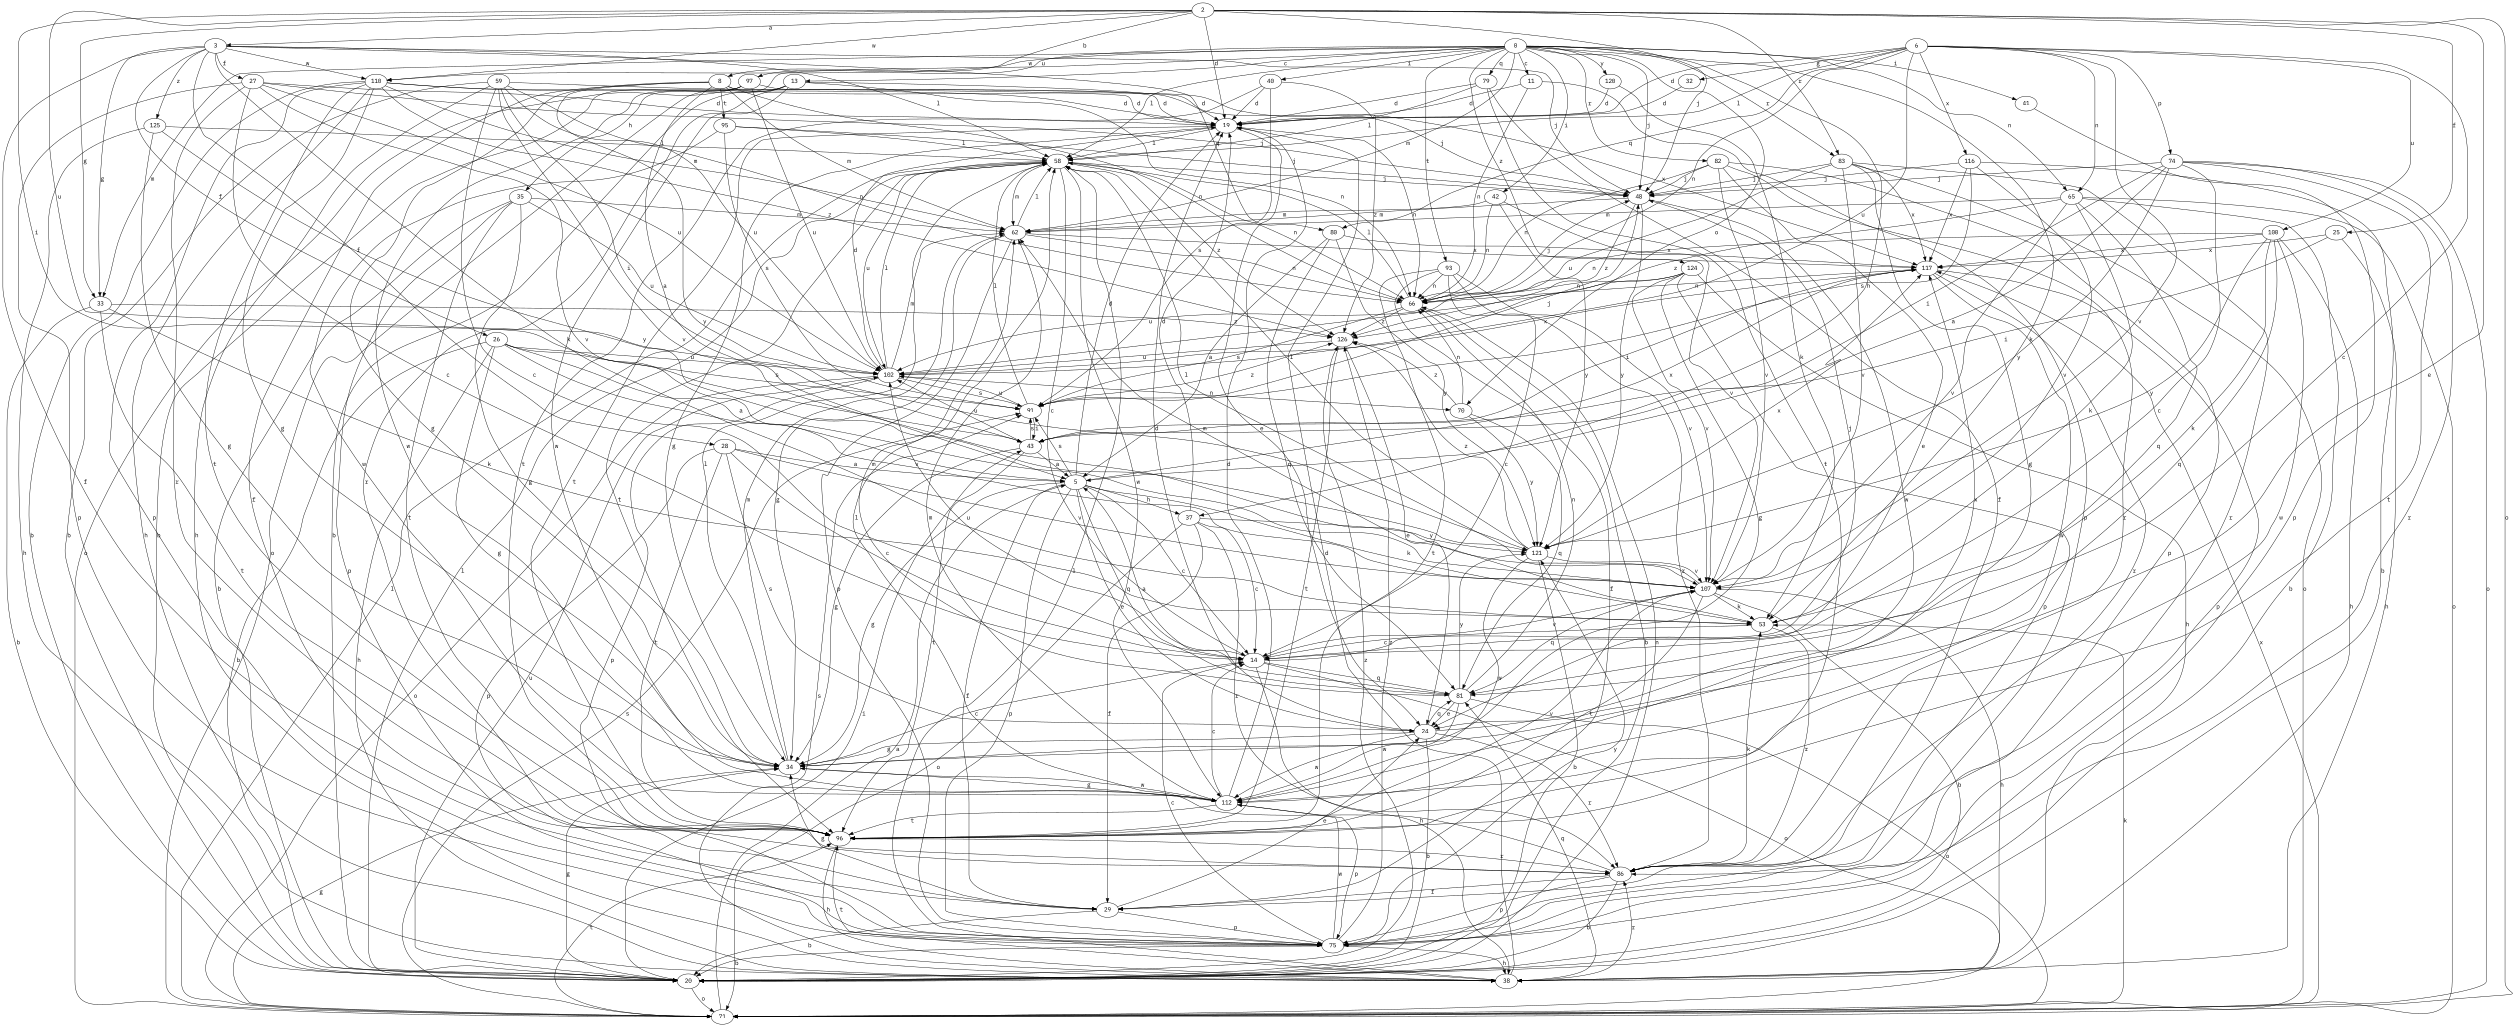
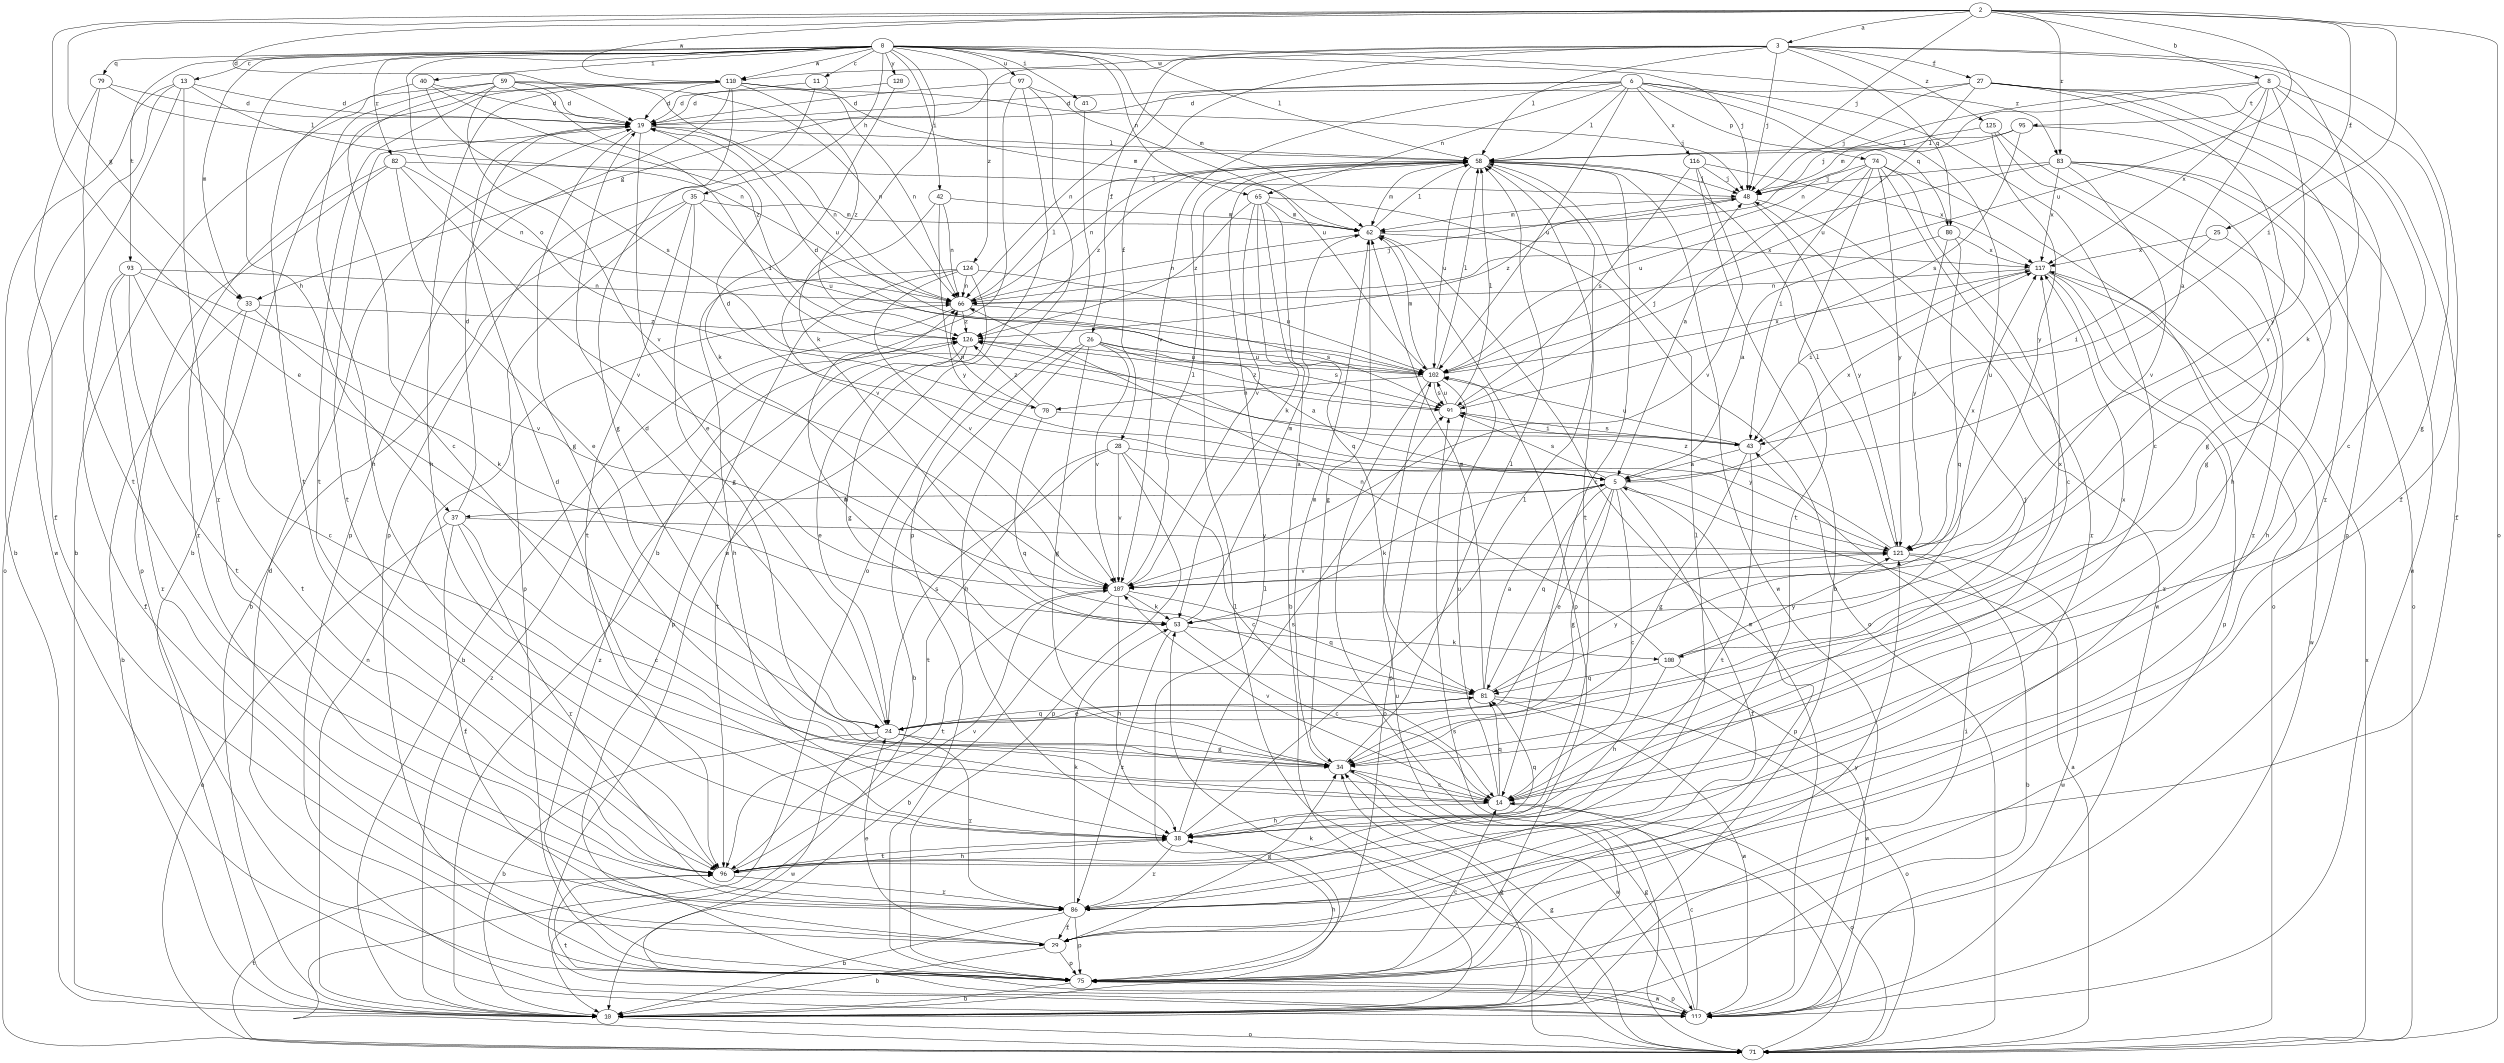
  strict digraph {
    fontname="IBM Plex Mono"
    node [fontname="IBM Plex Mono"]
    edge [fontname="IBM Plex Mono"]
    0
    11
    13
    35
    37
    40
    41
    42
    48
    53
    58
    62
    65
    70
    79
    82
    83
    93
    97
    110
    120
    124
    33
    19
    66
    75
    71
-   10 [label=20]
+   10
    86
    112
    102
    34
    96
    14
    29
    121
    91
    126
    107
    59
    43
    38
    117
    81
    24
    n46 [label=6]
-   32
    74
    80
    100
    116
    5
    2
    3
    8
    25
    26
    27
    28
    125
    95
    0 -> 11 [label=c]
    0 -> 13 [label=c]
    0 -> 35 [label=h]
    0 -> 37 [label=h]
    0 -> 40 [label=i]
    0 -> 41 [label=i]
    0 -> 42 [label=i]
    0 -> 48 [label=j]
    0 -> 53 [label=k]
    0 -> 58 [label=l]
    0 -> 62 [label=m]
    0 -> 65 [label=n]
    0 -> 70 [label=o]
    0 -> 79 [label=q]
    0 -> 82 [label=r]
    0 -> 83 [label=r]
    0 -> 93 [label=t]
    0 -> 97 [label=u]
    0 -> 110 [label=w]
    0 -> 120 [label=y]
    0 -> 124 [label=z]
    0 -> 33 [label=m]
    11 -> 19 [label=d]
    11 -> 66 [label=n]
    11 -> 75 [label=p]
    13 -> 19 [label=d]
    13 -> 66 [label=n]
    13 -> 71 [label=o]
    13 -> 10 [label=b]
    13 -> 86 [label=r]
    13 -> 112 [label=w]
    35 -> 62 [label=m]
    35 -> 75 [label=p]
    35 -> 10 [label=b]
    35 -> 102 [label=u]
    35 -> 34 [label=g]
    35 -> 96 [label=t]
    37 -> 19 [label=d]
    37 -> 71 [label=o]
    37 -> 86 [label=r]
    37 -> 14 [label=c]
    37 -> 29 [label=f]
    37 -> 121 [label=y]
    40 -> 19 [label=d]
    40 -> 96 [label=t]
    40 -> 91 [label=s]
    40 -> 126 [label=z]
    41 -> 75 [label=p]
    42 -> 62 [label=m]
    42 -> 66 [label=n]
    42 -> 121 [label=y]
    42 -> 107 [label=v]
    48 -> 62 [label=m]
    48 -> 112 [label=w]
    48 -> 121 [label=y]
    48 -> 126 [label=z]
    53 -> 62 [label=m]
    53 -> 86 [label=r]
    53 -> 14 [label=c]
    58 -> 48 [label=j]
    58 -> 62 [label=m]
    58 -> 66 [label=n]
    58 -> 112 [label=w]
    58 -> 102 [label=u]
    58 -> 96 [label=t]
    58 -> 14 [label=c]
    58 -> 126 [label=z]
    62 -> 58 [label=l]
    62 -> 66 [label=n]
    62 -> 75 [label=p]
    62 -> 34 [label=g]
    62 -> 117 [label=x]
    65 -> 53 [label=k]
    65 -> 62 [label=m]
    65 -> 71 [label=o]
    65 -> 10 [label=b]
    65 -> 126 [label=z]
    65 -> 107 [label=v]
    65 -> 81 [label=q]
    70 -> 66 [label=n]
    70 -> 121 [label=y]
    70 -> 126 [label=z]
    70 -> 81 [label=q]
    79 -> 58 [label=l]
    79 -> 19 [label=d]
    79 -> 96 [label=t]
    79 -> 29 [label=f]
    82 -> 48 [label=j]
    82 -> 66 [label=n]
    82 -> 75 [label=p]
    82 -> 86 [label=r]
    82 -> 107 [label=v]
    82 -> 24 [label=e]
    83 -> 48 [label=j]
    83 -> 71 [label=o]
    83 -> 86 [label=r]
    83 -> 102 [label=u]
    83 -> 34 [label=g]
    83 -> 107 [label=v]
    83 -> 117 [label=x]
    93 -> 66 [label=n]
    93 -> 86 [label=r]
    93 -> 96 [label=t]
    93 -> 14 [label=c]
    93 -> 29 [label=f]
    93 -> 107 [label=v]
    97 -> 19 [label=d]
    97 -> 71 [label=o]
    97 -> 10 [label=b]
    97 -> 112 [label=w]
    97 -> 102 [label=u]
    110 -> 48 [label=j]
    110 -> 62 [label=m]
    110 -> 19 [label=d]
    110 -> 75 [label=p]
    110 -> 10 [label=b]
    110 -> 34 [label=g]
    110 -> 96 [label=t]
    110 -> 126 [label=z]
    110 -> 38 [label=h]
    120 -> 53 [label=k]
    120 -> 19 [label=d]
    124 -> 66 [label=n]
    124 -> 75 [label=p]
    124 -> 102 [label=u]
    124 -> 34 [label=g]
    124 -> 107 [label=v]
    124 -> 38 [label=h]
    33 -> 53 [label=k]
    33 -> 10 [label=b]
    33 -> 96 [label=t]
    33 -> 126 [label=z]
    19 -> 58 [label=l]
    19 -> 66 [label=n]
    19 -> 34 [label=g]
    19 -> 96 [label=t]
    19 -> 24 [label=e]
    66 -> 48 [label=j]
    66 -> 58 [label=l]
    66 -> 10 [label=b]
    66 -> 91 [label=s]
    66 -> 126 [label=z]
    75 -> 10 [label=b]
    75 -> 112 [label=w]
    75 -> 14 [label=c]
    75 -> 121 [label=y]
    75 -> 126 [label=z]
    75 -> 38 [label=h]
    71 -> 53 [label=k]
    71 -> 58 [label=l]
    71 -> 34 [label=g]
    71 -> 96 [label=t]
    71 -> 91 [label=s]
    71 -> 117 [label=x]
    71 -> 5 [label=a]
    10 -> 58 [label=l]
    10 -> 66 [label=n]
    10 -> 71 [label=o]
    10 -> 102 [label=u]
    10 -> 34 [label=g]
    10 -> 126 [label=z]
    10 -> 43 [label=i]
    86 -> 53 [label=k]
    86 -> 58 [label=l]
    86 -> 75 [label=p]
    86 -> 10 [label=b]
    86 -> 29 [label=f]
    112 -> 62 [label=m]
    112 -> 19 [label=d]
    112 -> 75 [label=p]
    112 -> 34 [label=g]
    112 -> 96 [label=t]
    112 -> 14 [label=c]
    102 -> 58 [label=l]
    102 -> 62 [label=m]
    102 -> 70 [label=n]
    102 -> 19 [label=d]
    102 -> 75 [label=p]
    102 -> 71 [label=o]
    102 -> 91 [label=s]
    102 -> 117 [label=x]
    34 -> 58 [label=l]
    34 -> 62 [label=m]
    34 -> 112 [label=w]
    34 -> 14 [label=c]
    96 -> 86 [label=r]
    96 -> 107 [label=v]
    96 -> 38 [label=h]
    14 -> 48 [label=j]
    14 -> 71 [label=o]
    14 -> 102 [label=u]
    14 -> 107 [label=v]
    14 -> 38 [label=h]
    14 -> 81 [label=q]
    29 -> 75 [label=p]
    29 -> 10 [label=b]
    29 -> 34 [label=g]
    29 -> 24 [label=e]
    121 -> 58 [label=l]
    121 -> 10 [label=b]
    121 -> 112 [label=w]
    121 -> 126 [label=z]
    121 -> 107 [label=v]
    121 -> 117 [label=x]
    91 -> 48 [label=j]
    91 -> 58 [label=l]
    91 -> 102 [label=u]
    91 -> 126 [label=z]
    91 -> 43 [label=i]
    126 -> 102 [label=u]
    126 -> 96 [label=t]
    126 -> 24 [label=e]
    107 -> 53 [label=k]
    107 -> 58 [label=l]
    107 -> 10 [label=b]
    107 -> 96 [label=t]
    107 -> 38 [label=h]
    107 -> 81 [label=q]
    59 -> 19 [label=d]
    59 -> 66 [label=n]
    59 -> 10 [label=b]
    59 -> 102 [label=u]
    59 -> 14 [label=c]
    59 -> 107 [label=v]
    59 -> 43 [label=i]
    59 -> 38 [label=h]
    43 -> 102 [label=u]
    43 -> 34 [label=g]
    43 -> 96 [label=t]
    43 -> 91 [label=s]
    43 -> 5 [label=a]
    38 -> 58 [label=l]
    38 -> 19 [label=d]
    38 -> 86 [label=r]
    38 -> 96 [label=t]
    38 -> 91 [label=s]
    38 -> 81 [label=q]
    117 -> 66 [label=n]
    117 -> 75 [label=p]
    117 -> 86 [label=r]
    117 -> 112 [label=w]
    117 -> 43 [label=i]
    81 -> 62 [label=m]
    81 -> 66 [label=n]
    81 -> 71 [label=o]
    81 -> 112 [label=w]
    81 -> 121 [label=y]
    81 -> 24 [label=e]
    81 -> 5 [label=a]
    24 -> 19 [label=d]
    24 -> 10 [label=b]
    24 -> 86 [label=r]
    24 -> 112 [label=w]
    24 -> 34 [label=g]
    24 -> 117 [label=x]
    24 -> 81 [label=q]
    n46 -> 58 [label=l]
    n46 -> 65 [label=n]
    n46 -> 19 [label=d]
    n46 -> 66 [label=n]
    n46 -> 102 [label=u]
    n46 -> 14 [label=c]
    n46 -> 107 [label=v]
-   n46 -> 32 [label=g]
    n46 -> 74 [label=p]
    n46 -> 80 [label=q]
    n46 -> 100 [label=u]
    n46 -> 116 [label=x]
-   32 -> 19 [label=d]
    74 -> 48 [label=j]
    74 -> 71 [label=o]
    74 -> 86 [label=r]
    74 -> 96 [label=t]
    74 -> 14 [label=c]
    74 -> 121 [label=y]
    74 -> 43 [label=i]
    74 -> 5 [label=a]
    80 -> 121 [label=y]
    80 -> 117 [label=x]
    80 -> 81 [label=q]
    80 -> 5 [label=a]
-   100 -> 53 [label=k]
+   53 -> 100 [label=k]
    100 -> 66 [label=n]
    100 -> 112 [label=w]
    100 -> 121 [label=y]
    100 -> 38 [label=h]
    100 -> 117 [label=x]
    100 -> 81 [label=q]
    116 -> 48 [label=j]
    116 -> 10 [label=b]
    116 -> 91 [label=s]
    116 -> 107 [label=v]
    116 -> 117 [label=x]
    5 -> 37 [label=h]
    5 -> 53 [label=k]
    5 -> 19 [label=d]
    5 -> 75 [label=p]
    5 -> 34 [label=g]
    5 -> 14 [label=c]
    5 -> 29 [label=f]
    5 -> 91 [label=s]
    5 -> 117 [label=x]
    5 -> 81 [label=q]
    5 -> 24 [label=e]
    2 -> 48 [label=j]
    2 -> 83 [label=r]
    2 -> 110 [label=w]
    2 -> 33 [label=g]
    2 -> 19 [label=d]
    2 -> 71 [label=o]
    2 -> 102 [label=u]
    2 -> 43 [label=i]
    2 -> 24 [label=e]
    2 -> 3 [label=a]
    2 -> 8 [label=b]
    2 -> 25 [label=f]
    3 -> 48 [label=j]
    3 -> 53 [label=k]
    3 -> 58 [label=l]
    3 -> 110 [label=w]
    3 -> 33 [label=g]
    3 -> 29 [label=f]
    3 -> 80 [label=q]
    3 -> 26 [label=f]
    3 -> 27 [label=f]
    3 -> 28 [label=f]
    3 -> 125 [label=z]
    8 -> 62 [label=m]
    8 -> 66 [label=n]
    8 -> 34 [label=g]
    8 -> 29 [label=f]
    8 -> 121 [label=y]
    8 -> 117 [label=x]
    8 -> 5 [label=a]
    8 -> 95 [label=t]
    25 -> 43 [label=i]
    25 -> 38 [label=h]
    25 -> 117 [label=x]
    26 -> 10 [label=b]
    26 -> 102 [label=u]
    26 -> 34 [label=g]
    26 -> 91 [label=s]
    26 -> 107 [label=v]
    26 -> 38 [label=h]
    26 -> 5 [label=a]
    27 -> 48 [label=j]
    27 -> 19 [label=d]
    27 -> 75 [label=p]
    27 -> 86 [label=r]
    27 -> 102 [label=u]
    27 -> 14 [label=c]
    27 -> 107 [label=v]
    28 -> 75 [label=p]
    28 -> 96 [label=t]
    28 -> 14 [label=c]
    28 -> 107 [label=v]
    28 -> 24 [label=s]
    28 -> 5 [label=a]
    125 -> 58 [label=l]
    125 -> 34 [label=g]
    125 -> 121 [label=y]
    125 -> 38 [label=h]
    95 -> 48 [label=j]
    95 -> 58 [label=l]
    95 -> 112 [label=w]
    95 -> 91 [label=s]
  }
